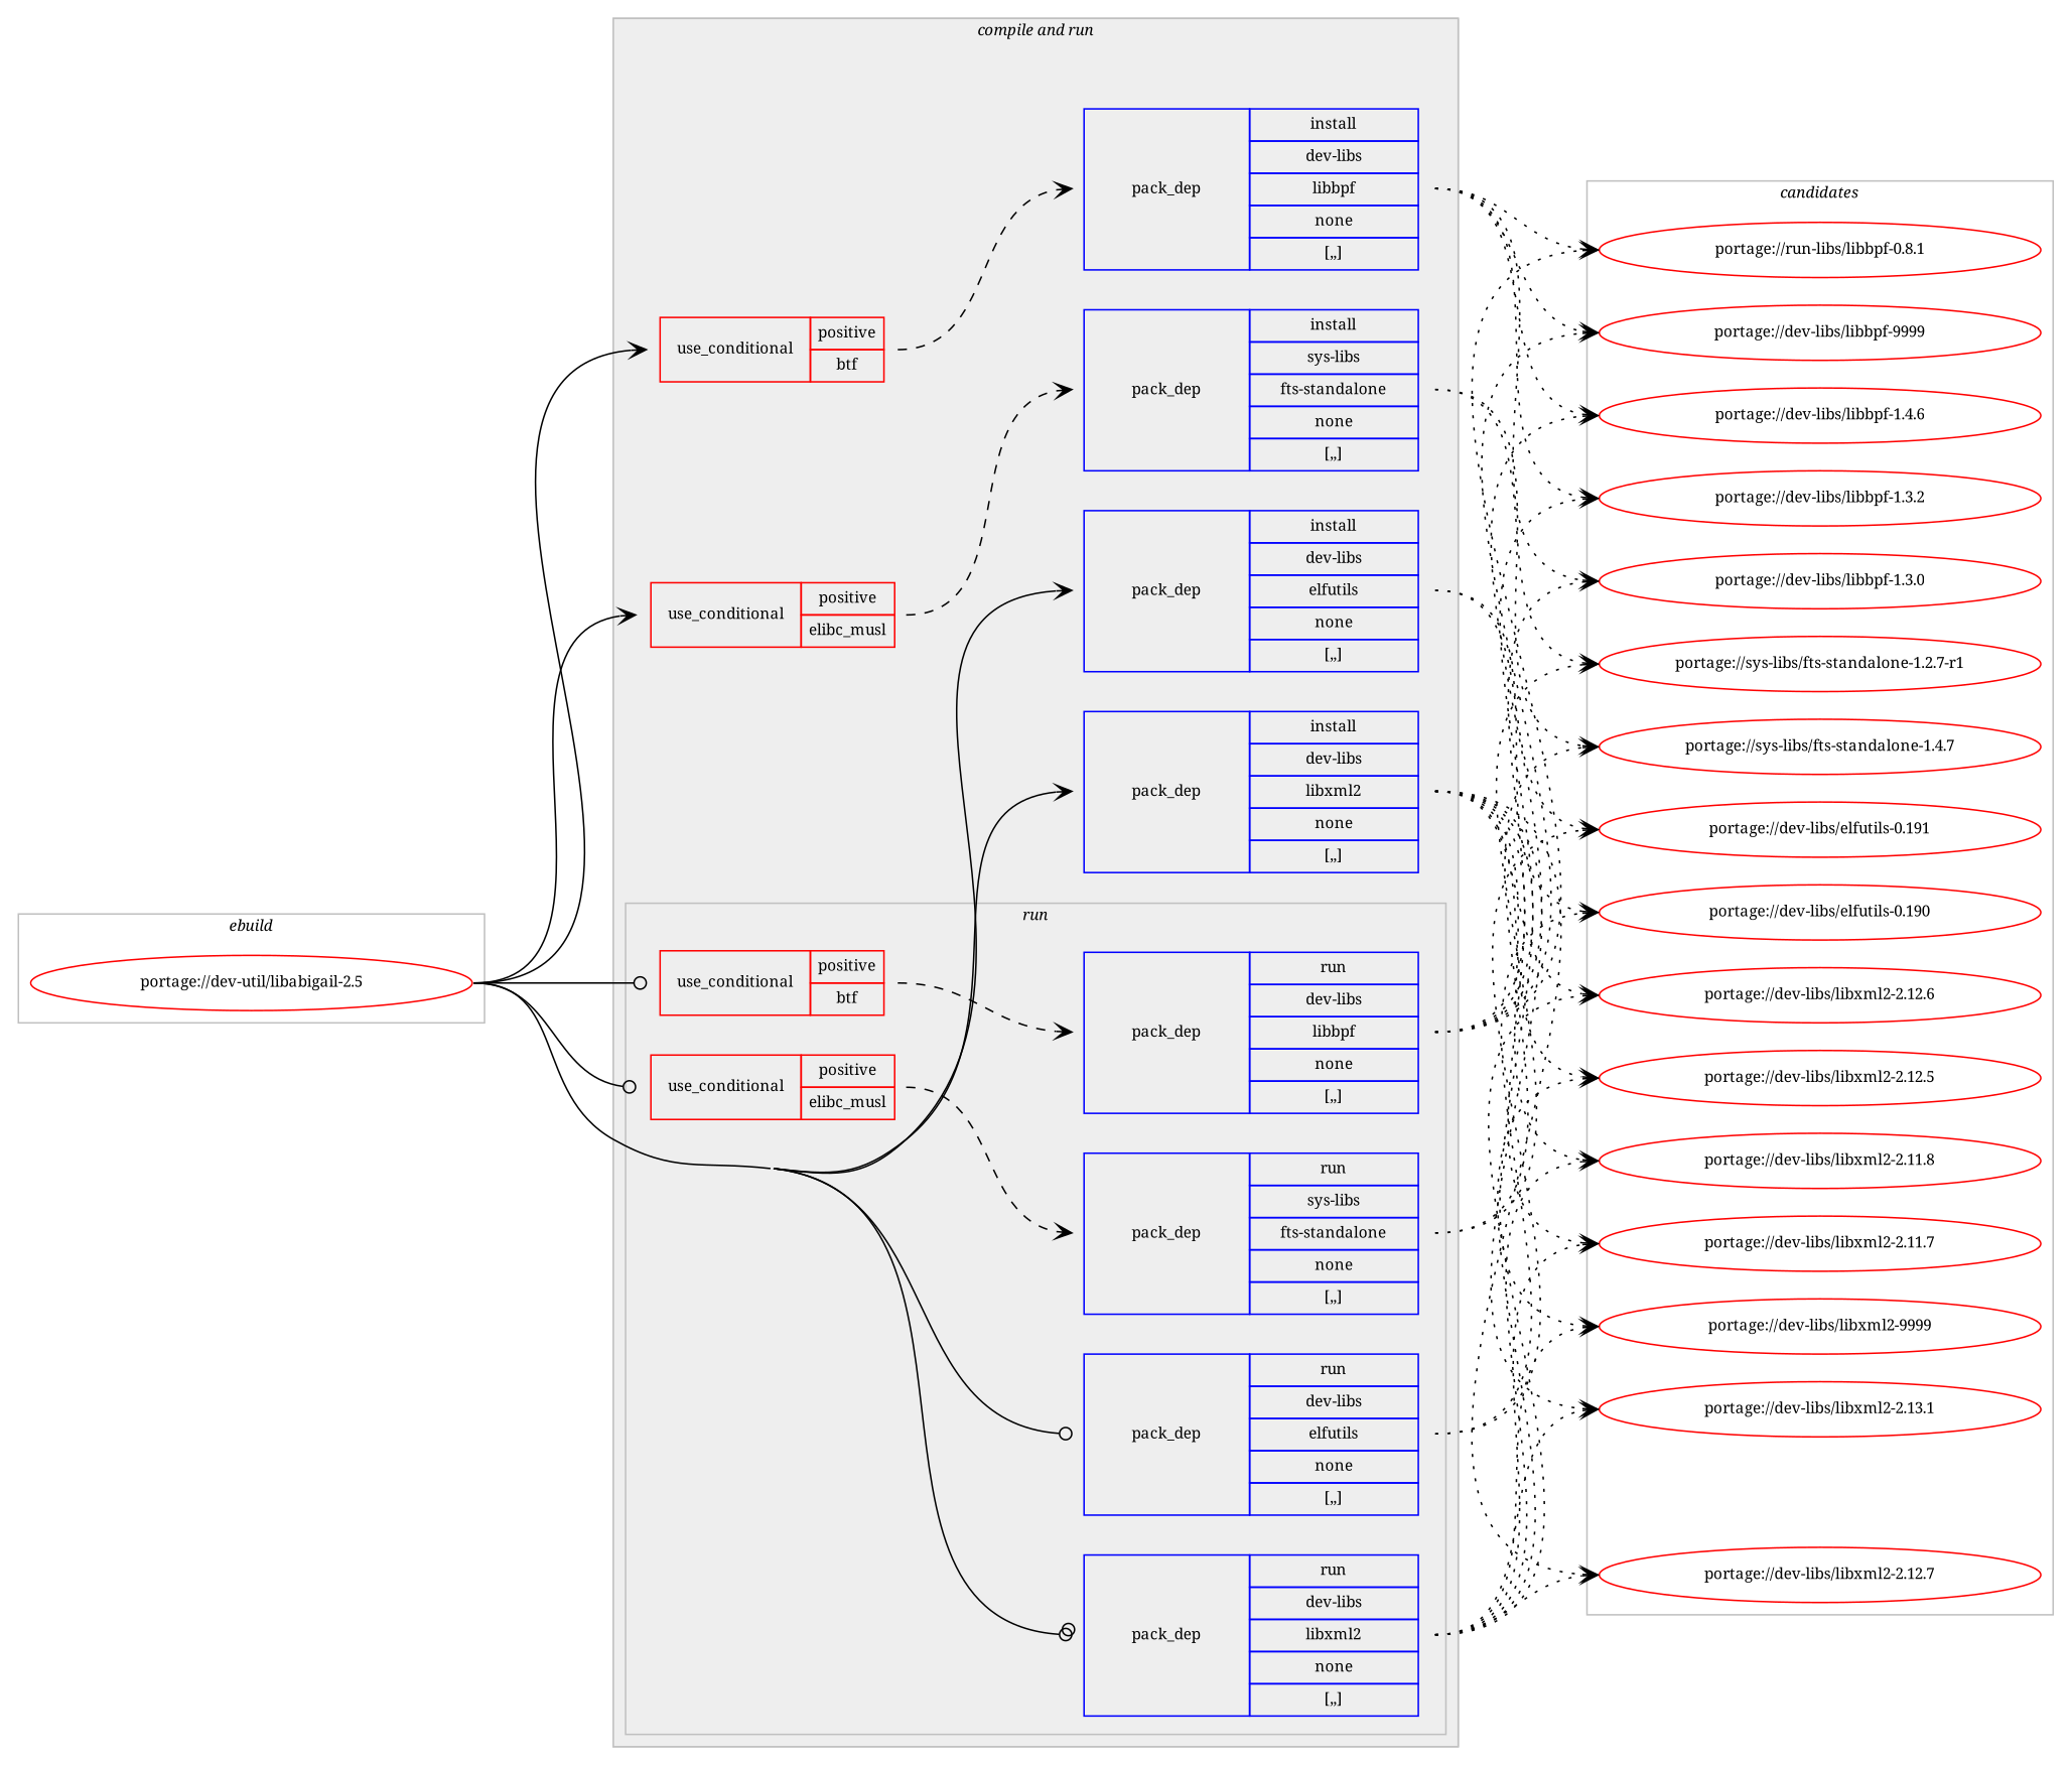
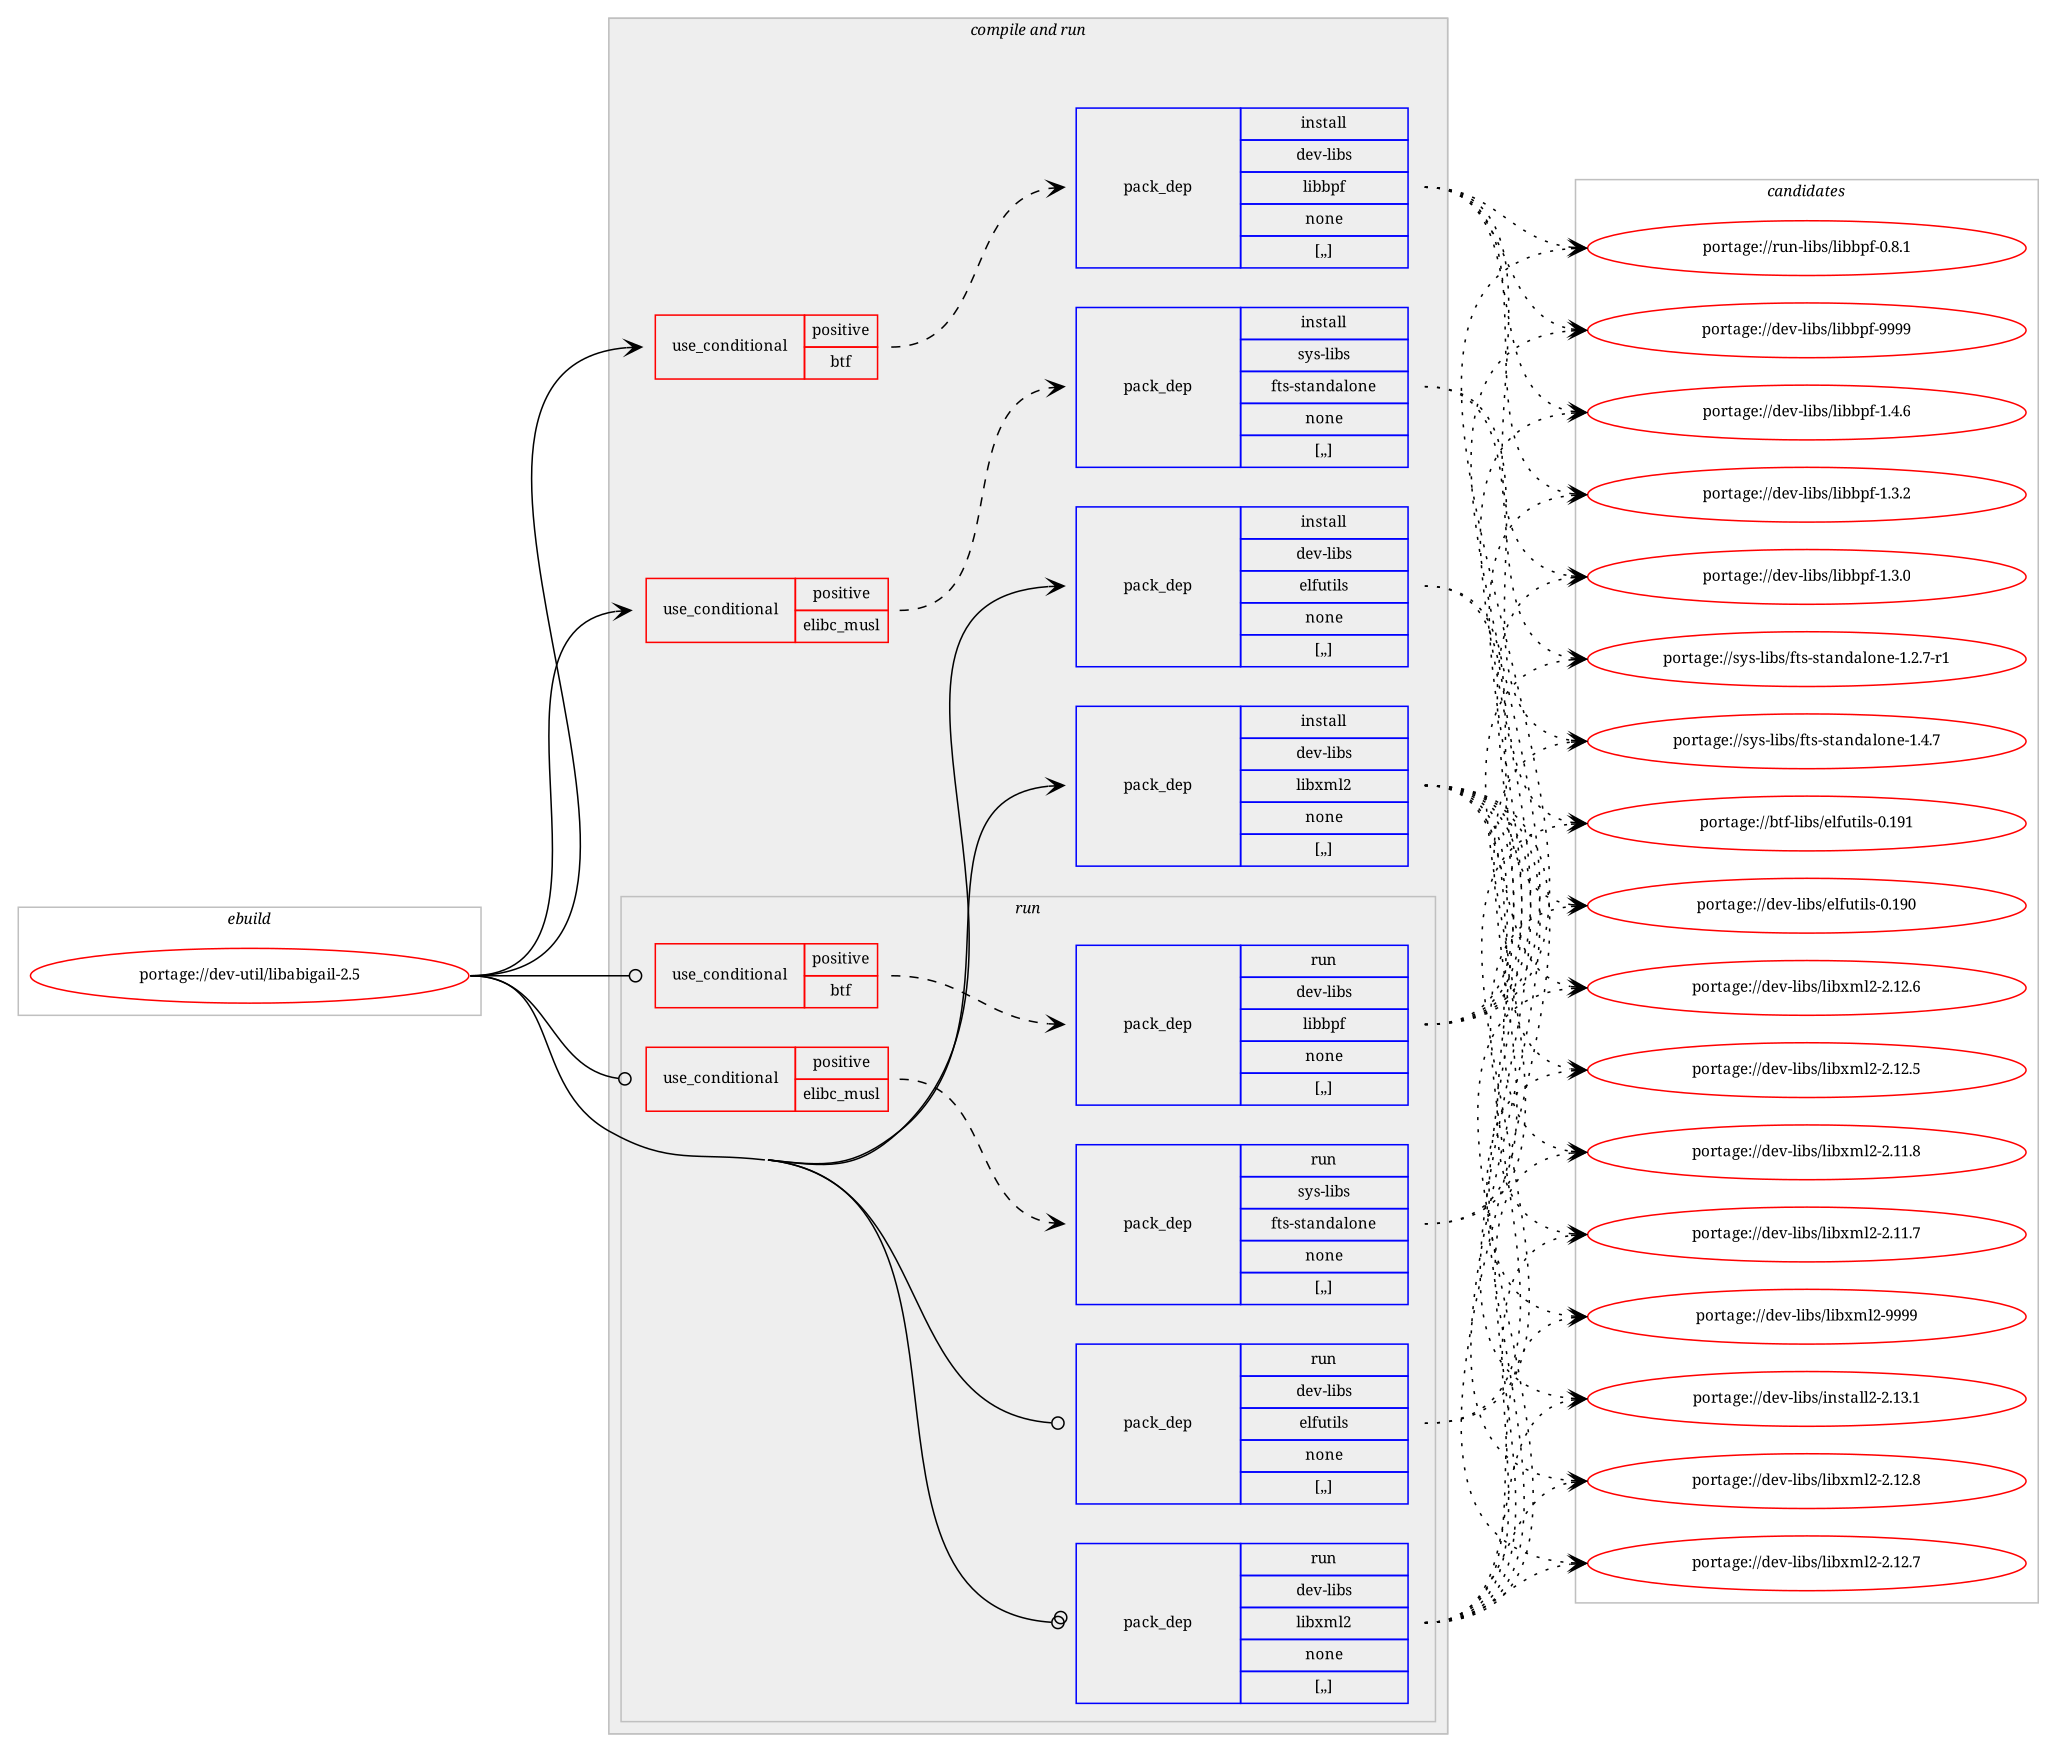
  digraph {
    compound=true
    concentrate=true
    fontname="Noto Serif"
    fontsize=10
    newrank=true
    rankdir=LR
    ranksep=1.5
    node [color=red fontname="Noto Serif" fontsize=10]
    edge [arrowhead=vee fontname="Noto Serif" headport=w style=dotted tailport=e weight=100]
    n1 [label="portage://dev-util/libabigail-2.5" width=4]
    n2 [color=blue label=<<TABLE BORDER="0" CELLBORDER="1" CELLSPACING="0" CELLPADDING="4" WIDTH="220"><TR><TD ROWSPAN="6" CELLPADDING="30">pack_dep</TD></TR><TR><TD WIDTH="110">install</TD></TR><TR><TD>dev-libs</TD></TR><TR><TD>libbpf</TD></TR><TR><TD>none</TD></TR><TR><TD>[,,]</TD></TR></TABLE>> shape=none]
    n3 [label=<<TABLE BORDER="0" CELLBORDER="1" CELLSPACING="0" CELLPADDING="4"><TR><TD ROWSPAN="3" CELLPADDING="10">use_conditional</TD></TR><TR><TD>positive</TD></TR><TR><TD>btf</TD></TR></TABLE>> shape=none]
    n4 [color=blue label=<<TABLE BORDER="0" CELLBORDER="1" CELLSPACING="0" CELLPADDING="4" WIDTH="220"><TR><TD ROWSPAN="6" CELLPADDING="30">pack_dep</TD></TR><TR><TD WIDTH="110">install</TD></TR><TR><TD>sys-libs</TD></TR><TR><TD>fts-standalone</TD></TR><TR><TD>none</TD></TR><TR><TD>[,,]</TD></TR></TABLE>> shape=none]
    n5 [label=<<TABLE BORDER="0" CELLBORDER="1" CELLSPACING="0" CELLPADDING="4"><TR><TD ROWSPAN="3" CELLPADDING="10">use_conditional</TD></TR><TR><TD>positive</TD></TR><TR><TD>elibc_musl</TD></TR></TABLE>> shape=none]
    n6 [color=blue label=<<TABLE BORDER="0" CELLBORDER="1" CELLSPACING="0" CELLPADDING="4" WIDTH="220"><TR><TD ROWSPAN="6" CELLPADDING="30">pack_dep</TD></TR><TR><TD WIDTH="110">install</TD></TR><TR><TD>dev-libs</TD></TR><TR><TD>elfutils</TD></TR><TR><TD>none</TD></TR><TR><TD>[,,]</TD></TR></TABLE>> shape=none]
    n7 [color=blue label=<<TABLE BORDER="0" CELLBORDER="1" CELLSPACING="0" CELLPADDING="4" WIDTH="220"><TR><TD ROWSPAN="6" CELLPADDING="30">pack_dep</TD></TR><TR><TD WIDTH="110">install</TD></TR><TR><TD>dev-libs</TD></TR><TR><TD>libxml2</TD></TR><TR><TD>none</TD></TR><TR><TD>[,,]</TD></TR></TABLE>> shape=none]
    n8 [color=blue label=<<TABLE BORDER="0" CELLBORDER="1" CELLSPACING="0" CELLPADDING="4" WIDTH="220"><TR><TD ROWSPAN="6" CELLPADDING="30">pack_dep</TD></TR><TR><TD WIDTH="110">run</TD></TR><TR><TD>dev-libs</TD></TR><TR><TD>libbpf</TD></TR><TR><TD>none</TD></TR><TR><TD>[,,]</TD></TR></TABLE>> shape=none]
    n9 [label=<<TABLE BORDER="0" CELLBORDER="1" CELLSPACING="0" CELLPADDING="4"><TR><TD ROWSPAN="3" CELLPADDING="10">use_conditional</TD></TR><TR><TD>positive</TD></TR><TR><TD>btf</TD></TR></TABLE>> shape=none]
    n10 [color=blue label=<<TABLE BORDER="0" CELLBORDER="1" CELLSPACING="0" CELLPADDING="4" WIDTH="220"><TR><TD ROWSPAN="6" CELLPADDING="30">pack_dep</TD></TR><TR><TD WIDTH="110">run</TD></TR><TR><TD>sys-libs</TD></TR><TR><TD>fts-standalone</TD></TR><TR><TD>none</TD></TR><TR><TD>[,,]</TD></TR></TABLE>> shape=none]
    n11 [label=<<TABLE BORDER="0" CELLBORDER="1" CELLSPACING="0" CELLPADDING="4"><TR><TD ROWSPAN="3" CELLPADDING="10">use_conditional</TD></TR><TR><TD>positive</TD></TR><TR><TD>elibc_musl</TD></TR></TABLE>> shape=none]
    n12 [color=blue label=<<TABLE BORDER="0" CELLBORDER="1" CELLSPACING="0" CELLPADDING="4" WIDTH="220"><TR><TD ROWSPAN="6" CELLPADDING="30">pack_dep</TD></TR><TR><TD WIDTH="110">run</TD></TR><TR><TD>dev-libs</TD></TR><TR><TD>elfutils</TD></TR><TR><TD>none</TD></TR><TR><TD>[,,]</TD></TR></TABLE>> shape=none]
    n13 [color=blue label=<<TABLE BORDER="0" CELLBORDER="1" CELLSPACING="0" CELLPADDING="4" WIDTH="220"><TR><TD ROWSPAN="6" CELLPADDING="30">pack_dep</TD></TR><TR><TD WIDTH="110">run</TD></TR><TR><TD>dev-libs</TD></TR><TR><TD>libxml2</TD></TR><TR><TD>none</TD></TR><TR><TD>[,,]</TD></TR></TABLE>> shape=none]
    n14 [label="portage://dev-libs/libbpf-9999" width=4]
    n15 [label="portage://dev-libs/libbpf-1.4.6" width=4]
    n16 [label="portage://dev-libs/libbpf-1.3.2" width=4]
    n17 [label="portage://dev-libs/libbpf-1.3.0" width=4]
    n18 [label="portage://run-libs/libbpf-0.8.1" width=4]
    n19 [label="portage://sys-libs/fts-standalone-1.2.7-r1" width=4]
    n20 [label="portage://sys-libs/fts-standalone-1.4.7" width=4]
-   n21 [label="portage://dev-libs/elfutils-0.191" width=4]
+   n21 [label="portage://btf-libs/elfutils-0.191" width=4]
    n22 [label="portage://dev-libs/elfutils-0.190" width=4]
    n23 [label="portage://dev-libs/libxml2-9999" width=4]
-   n24 [label="portage://dev-libs/libxml2-2.13.1" width=4]
+   n24 [label="portage://dev-libs/install2-2.13.1" width=4]
+   n25 [label="portage://dev-libs/libxml2-2.12.8" width=4]
    n26 [label="portage://dev-libs/libxml2-2.12.7" width=4]
    n27 [label="portage://dev-libs/libxml2-2.12.6" width=4]
    n28 [label="portage://dev-libs/libxml2-2.12.5" width=4]
    n29 [label="portage://dev-libs/libxml2-2.11.8" width=4]
    n30 [label="portage://dev-libs/libxml2-2.11.7" width=4]
    subgraph cluster_1 {
      color=gray
      label=<<i>ebuild</i>>
      n1
    }
    subgraph cluster_2 {
      color=gray
      label=<<i>dependencies</i>>
      subgraph cluster_3 {
        color=gray
        fillcolor="#eeeeee"
        label=<<i>compile</i>>
        style=filled
        subgraph sub_4 {
          color=gray
          fillcolor="#eeeeee"
          label=<<i>compile</i>>
          style=filled
          n3
          subgraph sub_5 {
            color=gray
            fillcolor="#eeeeee"
            label=<<i>compile</i>>
            style=filled
            n2
          }
        }
        subgraph sub_6 {
          color=gray
          fillcolor="#eeeeee"
          label=<<i>compile</i>>
          style=filled
          n5
          subgraph sub_7 {
            color=gray
            fillcolor="#eeeeee"
            label=<<i>compile</i>>
            style=filled
            n4
          }
        }
        subgraph sub_8 {
          color=gray
          fillcolor="#eeeeee"
          label=<<i>compile</i>>
          style=filled
          n6
        }
        subgraph sub_9 {
          color=gray
          fillcolor="#eeeeee"
          label=<<i>compile</i>>
          style=filled
          n7
        }
      }
      subgraph cluster_10 {
        color=gray
        fillcolor="#eeeeee"
        label=<<i>compile and run</i>>
        style=filled
      }
      subgraph cluster_11 {
        color=gray
        fillcolor="#eeeeee"
        label=<<i>run</i>>
        style=filled
        subgraph sub_12 {
          color=gray
          fillcolor="#eeeeee"
          label=<<i>run</i>>
          style=filled
          n9
          subgraph sub_13 {
            color=gray
            fillcolor="#eeeeee"
            label=<<i>run</i>>
            style=filled
            n8
          }
        }
        subgraph sub_14 {
          color=gray
          fillcolor="#eeeeee"
          label=<<i>run</i>>
          style=filled
          n11
          subgraph sub_15 {
            color=gray
            fillcolor="#eeeeee"
            label=<<i>run</i>>
            style=filled
            n10
          }
        }
        subgraph sub_16 {
          color=gray
          fillcolor="#eeeeee"
          label=<<i>run</i>>
          style=filled
          n12
        }
        subgraph sub_17 {
          color=gray
          fillcolor="#eeeeee"
          label=<<i>run</i>>
          style=filled
          n13
        }
      }
    }
    subgraph cluster_18 {
      color=gray
      label=<<i>candidates</i>>
      rank=same
      subgraph sub_19 {
        color=black
        label=<<i>candidates</i>>
        nodesep=1
        rank=same
        n14
        n15
        n16
        n17
        n18
      }
      subgraph sub_20 {
        color=black
        label=<<i>candidates</i>>
        nodesep=1
        rank=same
        n19
        n20
      }
      subgraph sub_21 {
        color=black
        label=<<i>candidates</i>>
        nodesep=1
        rank=same
        n21
        n22
      }
      subgraph sub_22 {
        color=black
        label=<<i>candidates</i>>
        nodesep=1
        rank=same
        n23
        n24
+       n25
        n26
        n27
        n28
        n29
        n30
      }
      subgraph sub_23 {
        color=black
        label=<<i>candidates</i>>
        nodesep=1
        rank=same
        n14
        n15
        n16
        n17
        n18
      }
      subgraph sub_24 {
        color=black
        label=<<i>candidates</i>>
        nodesep=1
        rank=same
        n19
        n20
      }
      subgraph sub_25 {
        color=black
        label=<<i>candidates</i>>
        nodesep=1
        rank=same
        n21
        n22
      }
      subgraph sub_26 {
        color=black
        label=<<i>candidates</i>>
        nodesep=1
        rank=same
        n23
        n24
+       n25
        n26
        n27
        n28
        n29
        n30
      }
    }
    n1 -> n3 [style=solid weight=20]
    n1 -> n5 [style=solid weight=20]
    n1 -> n6 [style=solid weight=20]
    n1 -> n7 [style=solid weight=20]
    n1 -> n9 [arrowhead=odot style=solid weight=20]
    n1 -> n11 [arrowhead=odot style=solid weight=20]
    n1 -> n12 [arrowhead=odot style=solid weight=20]
    n1 -> n13 [arrowhead=odot style=solid weight=20]
    n2 -> n14
    n2 -> n15
    n2 -> n16
    n2 -> n17
    n2 -> n18
    n3 -> n2 [style=dashed weight=20]
    n4 -> n19
    n4 -> n20
    n5 -> n4 [style=dashed weight=20]
    n6 -> n21
    n6 -> n22
    n7 -> n23
    n7 -> n24
+   n7 -> n25
    n7 -> n26
    n7 -> n27
    n7 -> n28
    n7 -> n29
    n7 -> n30
    n8 -> n14
    n8 -> n15
    n8 -> n16
    n8 -> n17
    n8 -> n18
    n9 -> n8 [style=dashed weight=20]
    n10 -> n19
    n10 -> n20
    n11 -> n10 [style=dashed weight=20]
    n12 -> n21
    n12 -> n22
    n13 -> n23
    n13 -> n24
+   n13 -> n25
    n13 -> n26
    n13 -> n27
    n13 -> n28
    n13 -> n29
    n13 -> n30
  }
